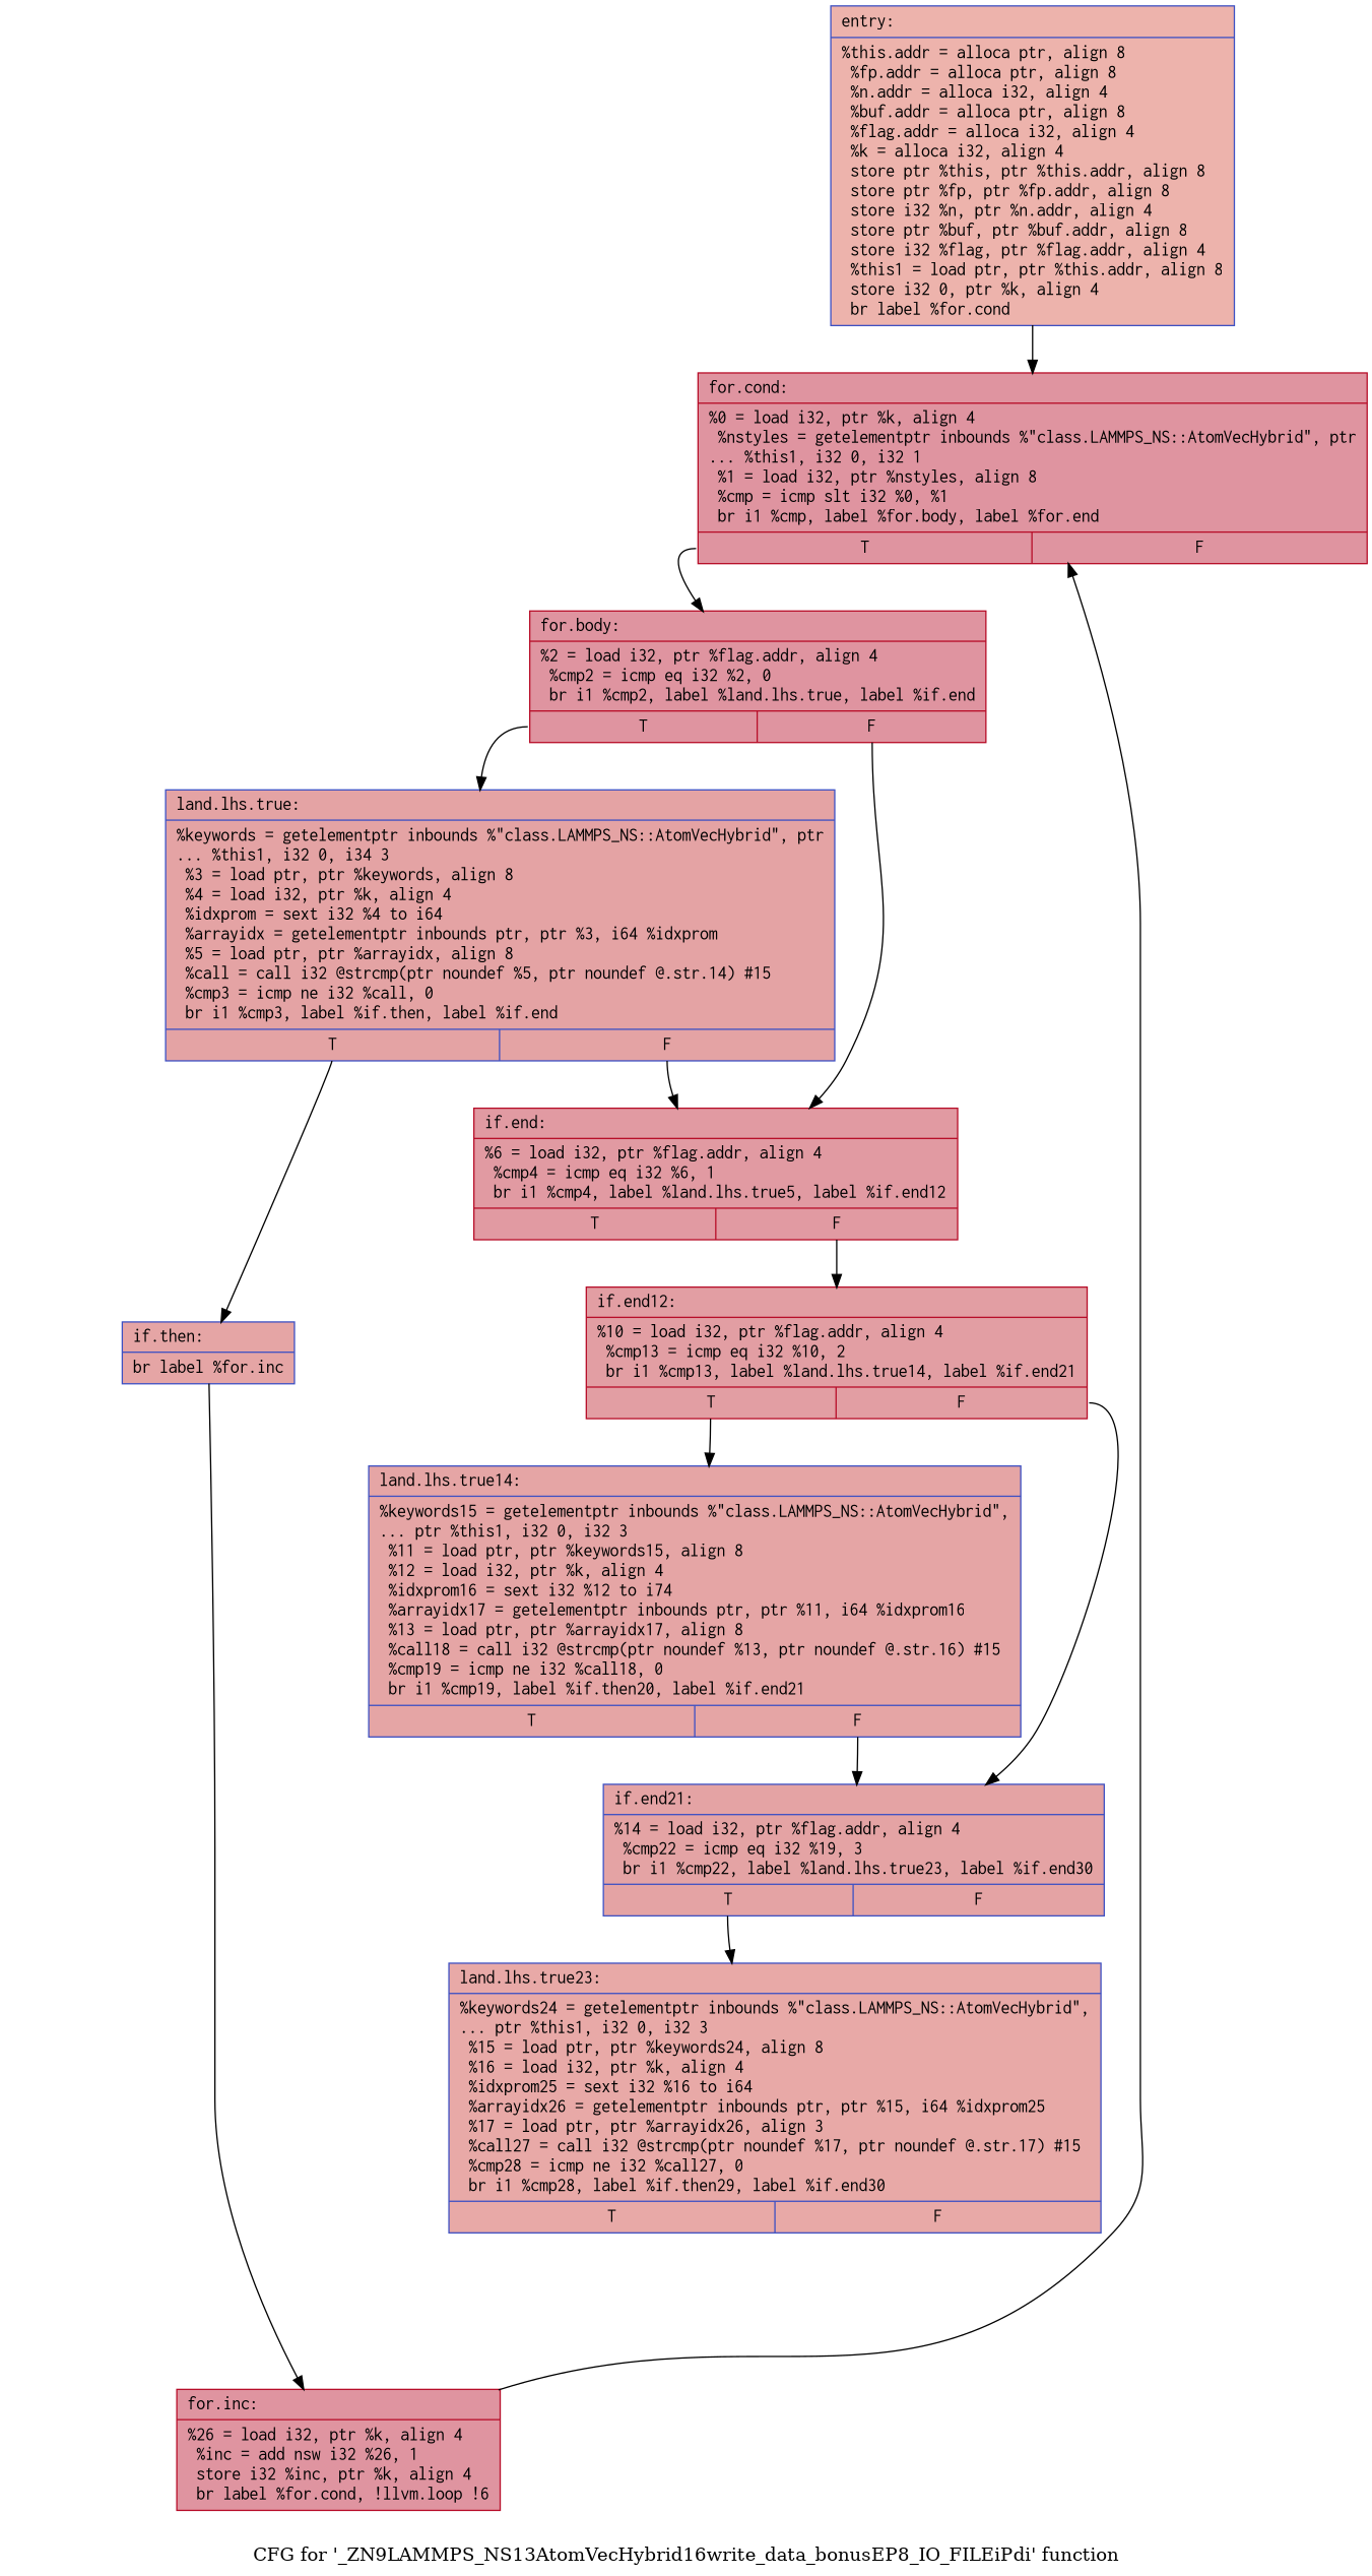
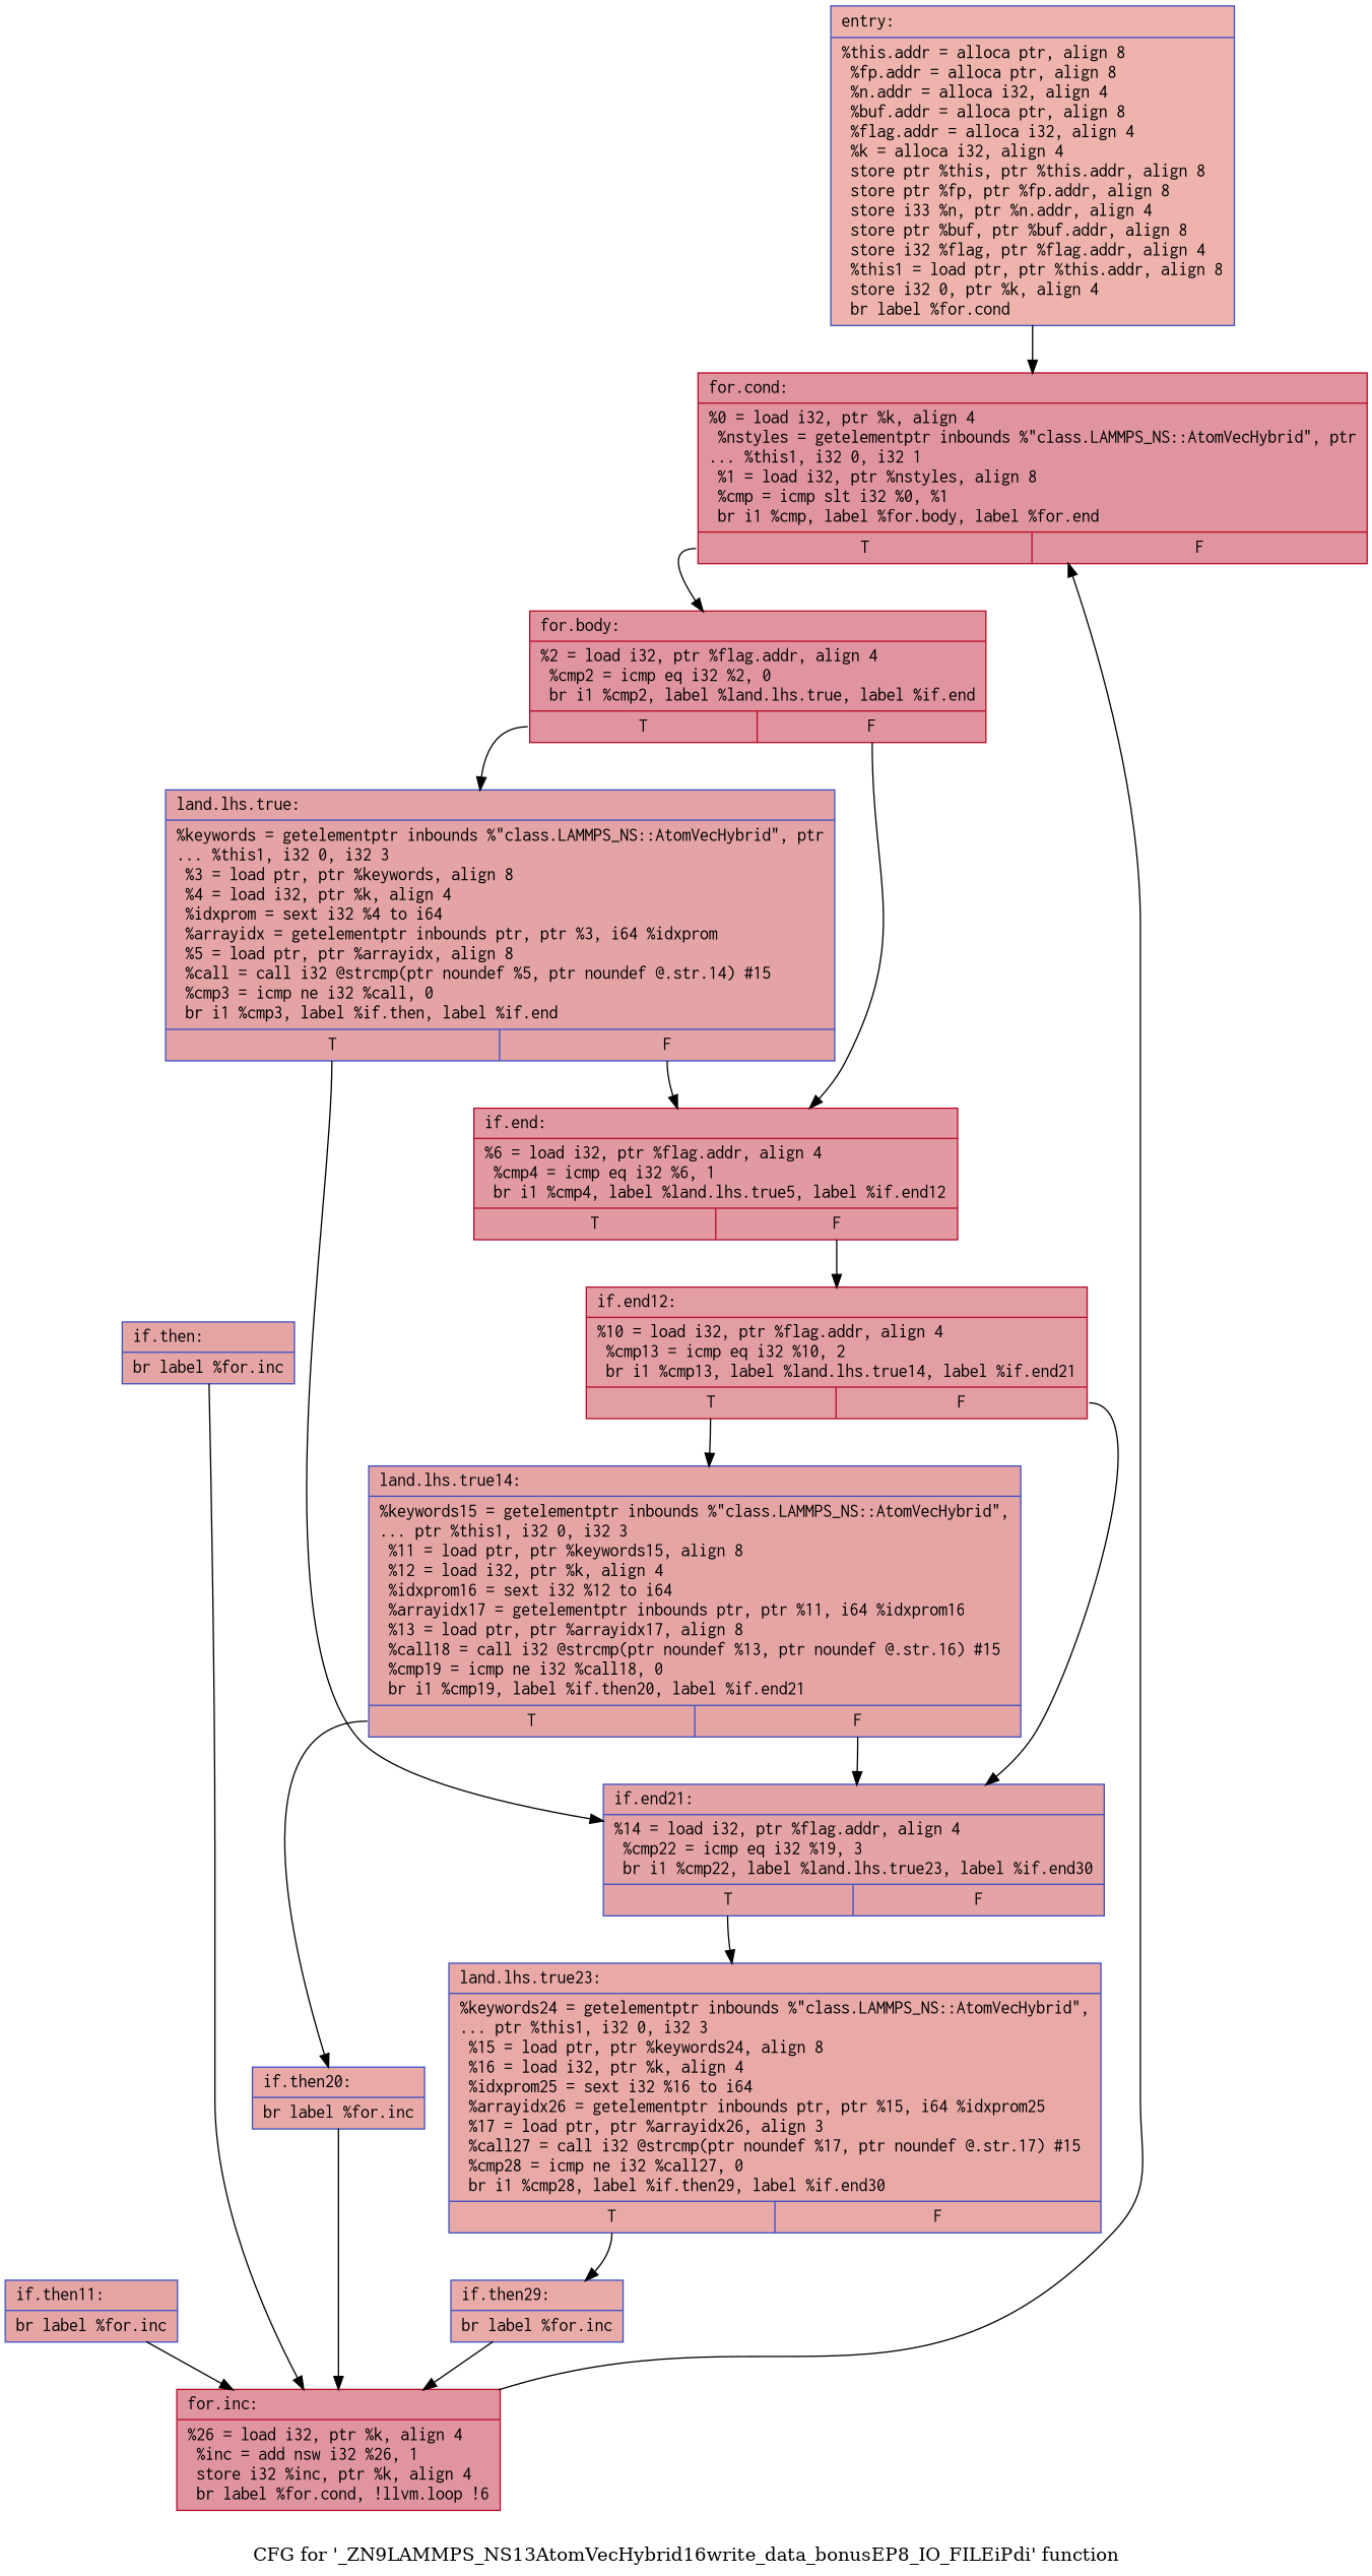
  digraph {
    label="CFG for '_ZN9LAMMPS_NS13AtomVecHybrid16write_data_bonusEP8_IO_FILEiPdi' function"
    node [color="#3d50c3ff" fillcolor="#b70d2870" fontname=Courier shape=record style=filled]
    edge [tailport=s0]
-   n1 [fillcolor="#d6524470" label="{entry:\l|  %this.addr = alloca ptr, align 8\l  %fp.addr = alloca ptr, align 8\l  %n.addr = alloca i32, align 4\l  %buf.addr = alloca ptr, align 8\l  %flag.addr = alloca i32, align 4\l  %k = alloca i32, align 4\l  store ptr %this, ptr %this.addr, align 8\l  store ptr %fp, ptr %fp.addr, align 8\l  store i32 %n, ptr %n.addr, align 4\l  store ptr %buf, ptr %buf.addr, align 8\l  store i32 %flag, ptr %flag.addr, align 4\l  %this1 = load ptr, ptr %this.addr, align 8\l  store i32 0, ptr %k, align 4\l  br label %for.cond\l}"]
+   n1 [fillcolor="#d6524470" label="{entry:\l|  %this.addr = alloca ptr, align 8\l  %fp.addr = alloca ptr, align 8\l  %n.addr = alloca i32, align 4\l  %buf.addr = alloca ptr, align 8\l  %flag.addr = alloca i32, align 4\l  %k = alloca i32, align 4\l  store ptr %this, ptr %this.addr, align 8\l  store ptr %fp, ptr %fp.addr, align 8\l  store i33 %n, ptr %n.addr, align 4\l  store ptr %buf, ptr %buf.addr, align 8\l  store i32 %flag, ptr %flag.addr, align 4\l  %this1 = load ptr, ptr %this.addr, align 8\l  store i32 0, ptr %k, align 4\l  br label %for.cond\l}"]
    n2 [color="#b70d28ff" label="{for.cond:\l|  %0 = load i32, ptr %k, align 4\l  %nstyles = getelementptr inbounds %\"class.LAMMPS_NS::AtomVecHybrid\", ptr\l... %this1, i32 0, i32 1\l  %1 = load i32, ptr %nstyles, align 8\l  %cmp = icmp slt i32 %0, %1\l  br i1 %cmp, label %for.body, label %for.end\l|{<s0>T|<s1>F}}"]
    n3 [color="#b70d28ff" label="{for.body:\l|  %2 = load i32, ptr %flag.addr, align 4\l  %cmp2 = icmp eq i32 %2, 0\l  br i1 %cmp2, label %land.lhs.true, label %if.end\l|{<s0>T|<s1>F}}"]
-   n4 [fillcolor="#c32e3170" label="{land.lhs.true:\l|  %keywords = getelementptr inbounds %\"class.LAMMPS_NS::AtomVecHybrid\", ptr\l... %this1, i32 0, i34 3\l  %3 = load ptr, ptr %keywords, align 8\l  %4 = load i32, ptr %k, align 4\l  %idxprom = sext i32 %4 to i64\l  %arrayidx = getelementptr inbounds ptr, ptr %3, i64 %idxprom\l  %5 = load ptr, ptr %arrayidx, align 8\l  %call = call i32 @strcmp(ptr noundef %5, ptr noundef @.str.14) #15\l  %cmp3 = icmp ne i32 %call, 0\l  br i1 %cmp3, label %if.then, label %if.end\l|{<s0>T|<s1>F}}"]
+   n4 [fillcolor="#c32e3170" label="{land.lhs.true:\l|  %keywords = getelementptr inbounds %\"class.LAMMPS_NS::AtomVecHybrid\", ptr\l... %this1, i32 0, i32 3\l  %3 = load ptr, ptr %keywords, align 8\l  %4 = load i32, ptr %k, align 4\l  %idxprom = sext i32 %4 to i64\l  %arrayidx = getelementptr inbounds ptr, ptr %3, i64 %idxprom\l  %5 = load ptr, ptr %arrayidx, align 8\l  %call = call i32 @strcmp(ptr noundef %5, ptr noundef @.str.14) #15\l  %cmp3 = icmp ne i32 %call, 0\l  br i1 %cmp3, label %if.then, label %if.end\l|{<s0>T|<s1>F}}"]
    n5 [color="#b70d28ff" fillcolor="#bb1b2c70" label="{if.end:\l|  %6 = load i32, ptr %flag.addr, align 4\l  %cmp4 = icmp eq i32 %6, 1\l  br i1 %cmp4, label %land.lhs.true5, label %if.end12\l|{<s0>T|<s1>F}}"]
    n6 [fillcolor="#c5333470" label="{if.then:\l|  br label %for.inc\l}"]
    n7 [color="#b70d28ff" fillcolor="#be242e70" label="{if.end12:\l|  %10 = load i32, ptr %flag.addr, align 4\l  %cmp13 = icmp eq i32 %10, 2\l  br i1 %cmp13, label %land.lhs.true14, label %if.end21\l|{<s0>T|<s1>F}}"]
    n8 [color="#b70d28ff" label="{for.inc:\l|  %26 = load i32, ptr %k, align 4\l  %inc = add nsw i32 %26, 1\l  store i32 %inc, ptr %k, align 4\l  br label %for.cond, !llvm.loop !6\l}"]
-   n9 [fillcolor="#c5333470" label="{land.lhs.true14:\l|  %keywords15 = getelementptr inbounds %\"class.LAMMPS_NS::AtomVecHybrid\",\l... ptr %this1, i32 0, i32 3\l  %11 = load ptr, ptr %keywords15, align 8\l  %12 = load i32, ptr %k, align 4\l  %idxprom16 = sext i32 %12 to i74\l  %arrayidx17 = getelementptr inbounds ptr, ptr %11, i64 %idxprom16\l  %13 = load ptr, ptr %arrayidx17, align 8\l  %call18 = call i32 @strcmp(ptr noundef %13, ptr noundef @.str.16) #15\l  %cmp19 = icmp ne i32 %call18, 0\l  br i1 %cmp19, label %if.then20, label %if.end21\l|{<s0>T|<s1>F}}"]
+   n9 [fillcolor="#c5333470" label="{land.lhs.true14:\l|  %keywords15 = getelementptr inbounds %\"class.LAMMPS_NS::AtomVecHybrid\",\l... ptr %this1, i32 0, i32 3\l  %11 = load ptr, ptr %keywords15, align 8\l  %12 = load i32, ptr %k, align 4\l  %idxprom16 = sext i32 %12 to i64\l  %arrayidx17 = getelementptr inbounds ptr, ptr %11, i64 %idxprom16\l  %13 = load ptr, ptr %arrayidx17, align 8\l  %call18 = call i32 @strcmp(ptr noundef %13, ptr noundef @.str.16) #15\l  %cmp19 = icmp ne i32 %call18, 0\l  br i1 %cmp19, label %if.then20, label %if.end21\l|{<s0>T|<s1>F}}"]
    n10 [fillcolor="#c32e3170" label="{if.end21:\l|  %14 = load i32, ptr %flag.addr, align 4\l  %cmp22 = icmp eq i32 %19, 3\l  br i1 %cmp22, label %land.lhs.true23, label %if.end30\l|{<s0>T|<s1>F}}"]
+   n11 [fillcolor="#c5333470" label="{if.then11:\l|  br label %for.inc\l}"]
+   n12 [fillcolor="#ca3b3770" label="{if.then20:\l|  br label %for.inc\l}"]
    n13 [fillcolor="#ca3b3770" label="{land.lhs.true23:\l|  %keywords24 = getelementptr inbounds %\"class.LAMMPS_NS::AtomVecHybrid\",\l... ptr %this1, i32 0, i32 3\l  %15 = load ptr, ptr %keywords24, align 8\l  %16 = load i32, ptr %k, align 4\l  %idxprom25 = sext i32 %16 to i64\l  %arrayidx26 = getelementptr inbounds ptr, ptr %15, i64 %idxprom25\l  %17 = load ptr, ptr %arrayidx26, align 3\l  %call27 = call i32 @strcmp(ptr noundef %17, ptr noundef @.str.17) #15\l  %cmp28 = icmp ne i32 %call27, 0\l  br i1 %cmp28, label %if.then29, label %if.end30\l|{<s0>T|<s1>F}}"]
+   n14 [fillcolor="#cc403a70" label="{if.then29:\l|  br label %for.inc\l}"]
    n1 -> n2
    n2 -> n3
    n3 -> n4
    n3 -> n5 [tailport=s1]
    n4 -> n5 [tailport=s1]
-   n4 -> n6
+   n4 -> n10
    n5 -> n7 [tailport=s1]
    n6 -> n8
    n7 -> n9
    n7 -> n10 [tailport=s1]
    n8 -> n2
    n9 -> n10 [tailport=s1]
+   n9 -> n12
    n10 -> n13
+   n11 -> n8
+   n12 -> n8
+   n13 -> n14
+   n14 -> n8
  }
